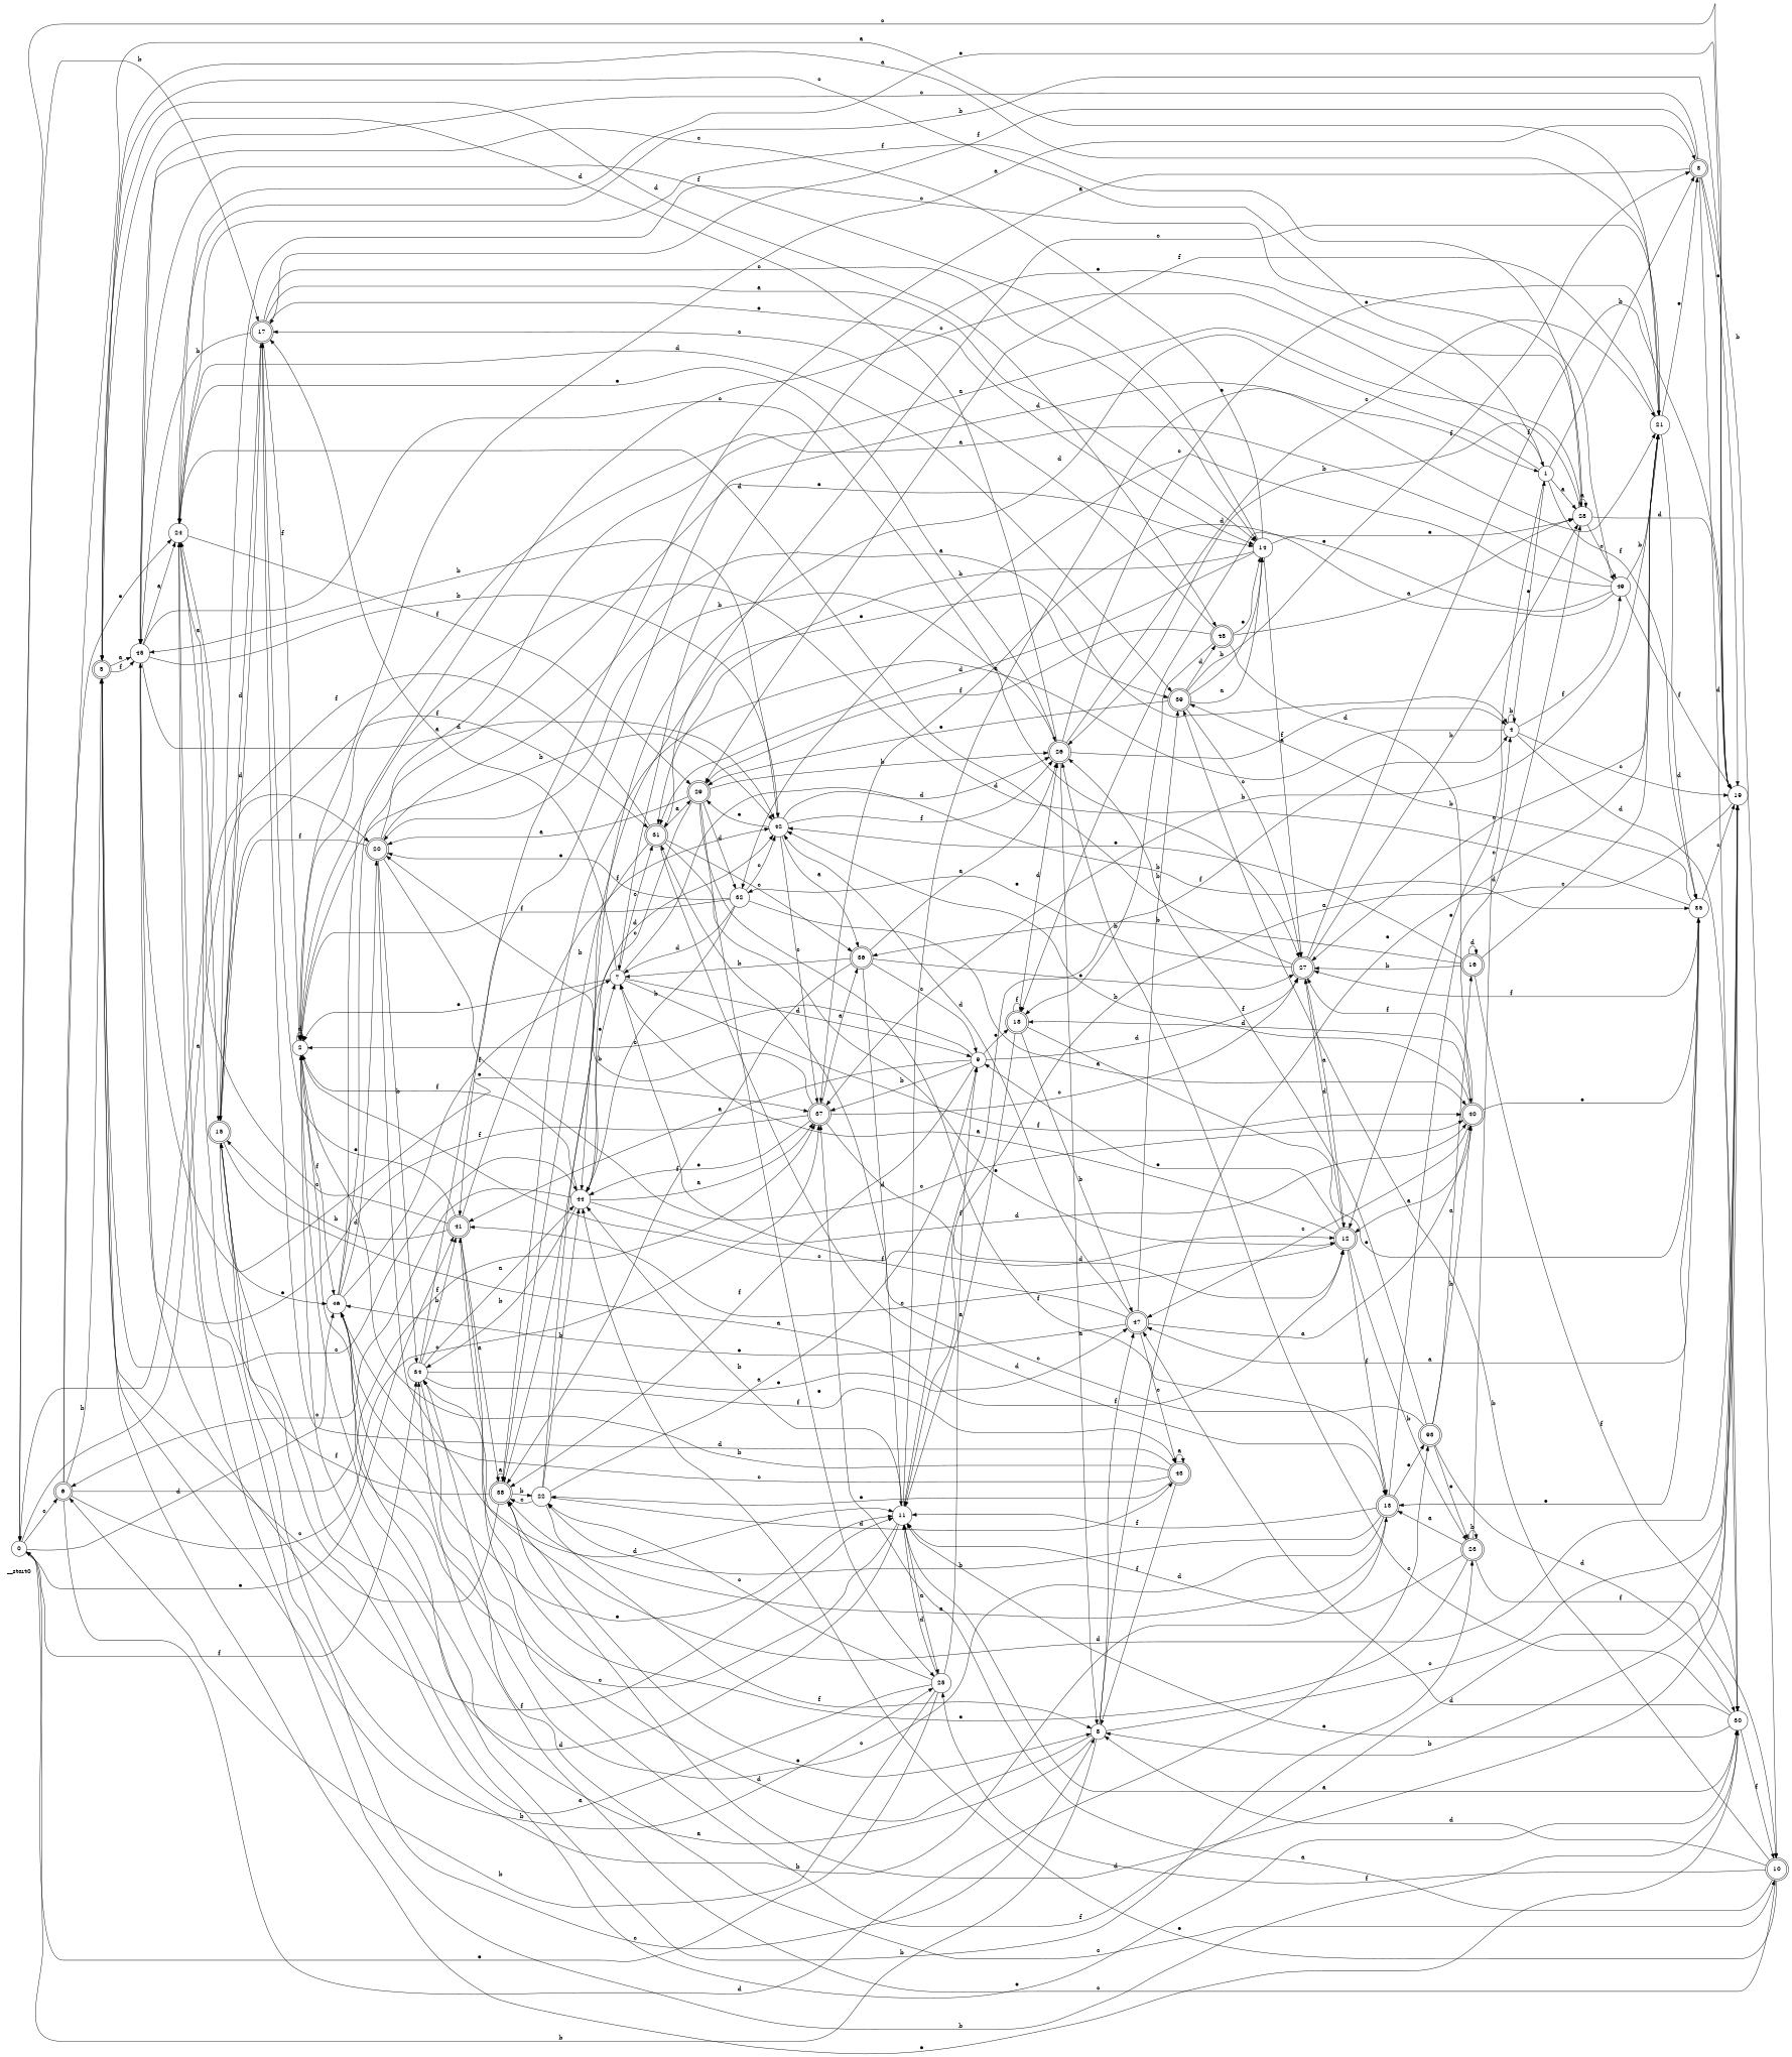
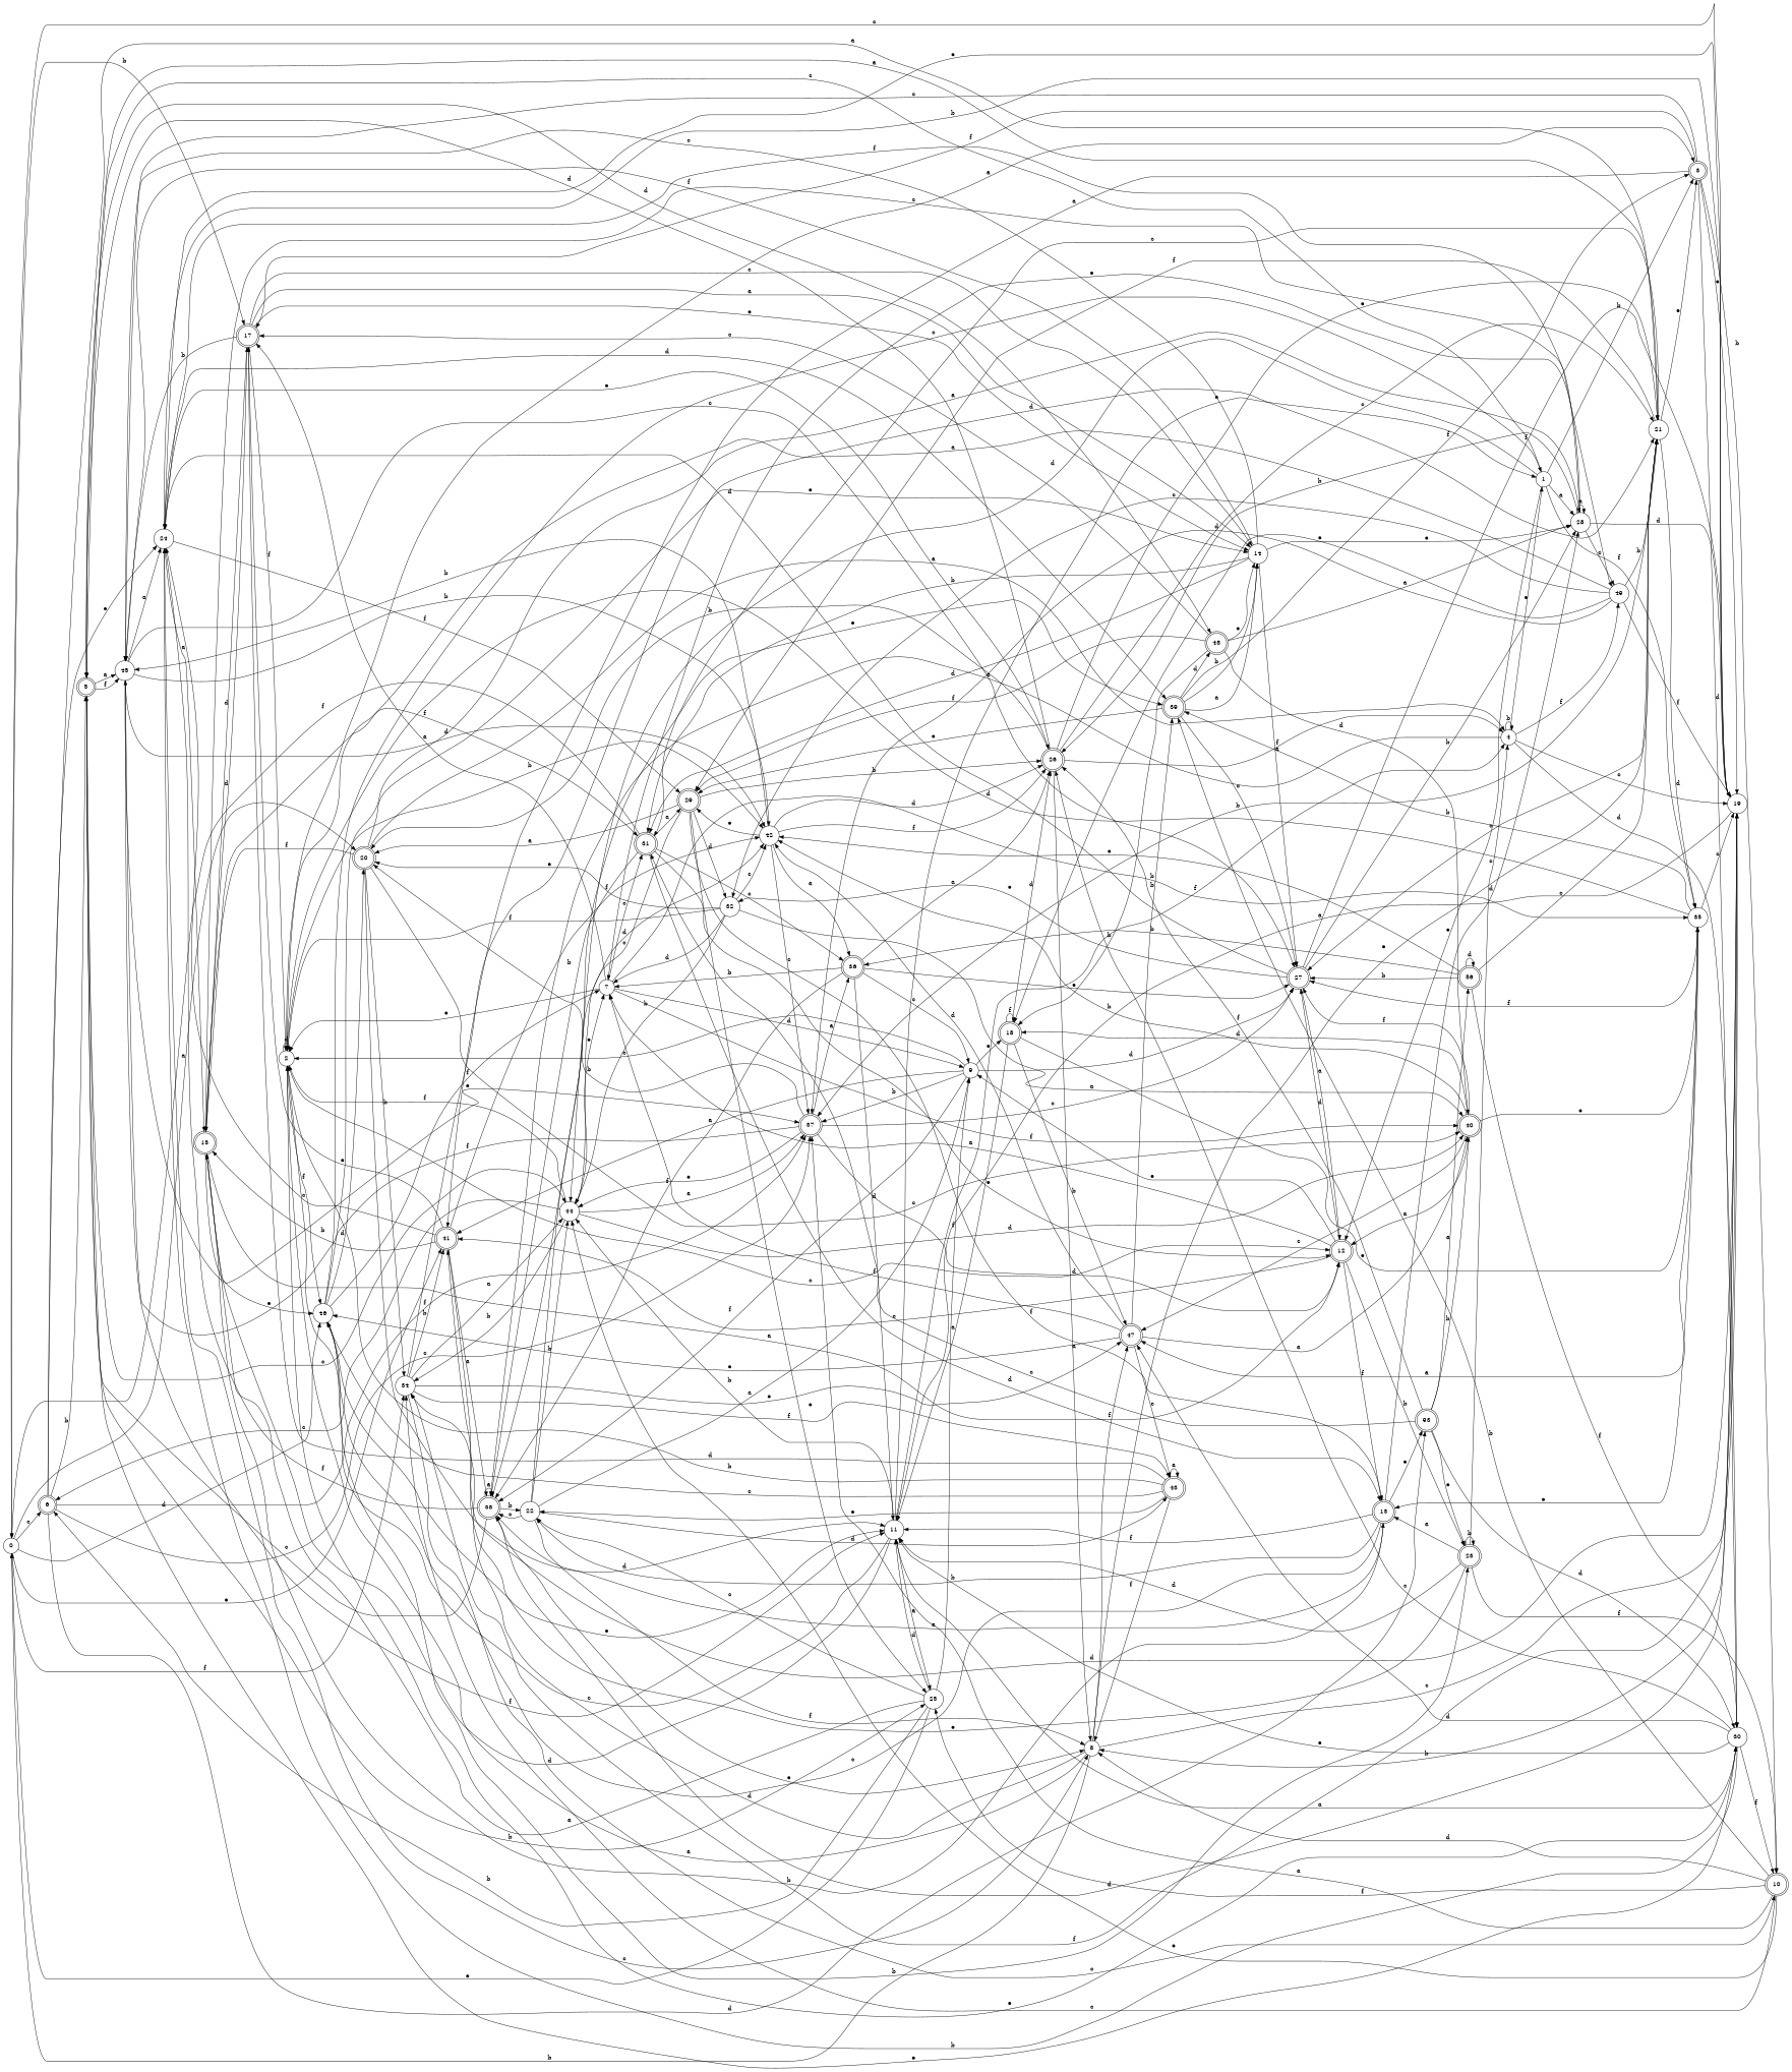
  digraph {
    rankdir=LR
    node [shape=doublecircle color=black fillcolor=white style="rounded,filled"]
-   __start0 [shape=none color="" fillcolor="" style=""]
    n2 [label=0 shape=circle style=filled]
    n3 [label=6]
    n4 [label=17]
    n5 [label=20]
    n6 [label=34 shape=circle style=filled]
    n7 [label=41]
    n8 [label=46 shape=circle style=filled]
    n9 [label=5]
    n10 [label=21 shape=circle style=filled]
    n11 [label=24 shape=circle style=filled]
    n12 [label=93]
    n13 [label=37]
    n14 [label=2 shape=circle style=filled]
    n15 [label=45 shape=circle style=filled]
    n16 [label=15]
    n17 [label=14 shape=circle style=filled]
    n18 [label=4 shape=circle style=filled]
    n19 [label=40]
    n20 [label=11 shape=circle style=filled]
    n21 [label=44 shape=circle style=filled]
    n22 [label=10]
    n23 [label=47]
    n24 [label=43]
    n25 [label=42 shape=circle style=filled]
    n26 [label=19 shape=circle style=filled]
    n27 [label=38]
    n28 [label=1 shape=circle style=filled]
    n29 [label=28 shape=circle style=filled]
    n30 [label=7 shape=circle style=filled]
    n31 [label=23]
    n32 [label=3]
    n33 [label=12]
    n34 [label=35 shape=circle style=filled]
    n35 [label=30 shape=circle style=filled]
    n36 [label=25 shape=circle style=filled]
    n37 [label=48]
    n38 [label=9 shape=circle style=filled]
    n39 [label=27]
    n40 [label=13]
    n41 [label=49 shape=circle style=filled]
    n42 [label=26]
    n43 [label=39]
    n44 [label=36]
    n45 [label=29]
    n46 [label=8 shape=circle style=filled]
    n47 [label=22 shape=circle style=filled]
    n48 [label=18]
    n49 [label=32 shape=circle style=filled]
    n50 [label=31]
-   n51 [label=16]
+   n51 [label=56]
    n2 -> n3 [label=c]
    n2 -> n4 [label=b]
    n2 -> n5 [label=a]
    n2 -> n6 [label=f]
    n2 -> n7 [label=e]
    n2 -> n8 [label=d]
    n3 -> n9 [label=b]
    n3 -> n10 [label=a]
    n3 -> n11 [label=e]
    n3 -> n12 [label=d]
    n3 -> n13 [label=c]
    n3 -> n13 [label=f]
    n4 -> n14 [label=f]
    n4 -> n15 [label=b]
    n4 -> n16 [label=d]
    n4 -> n17 [label=a]
    n4 -> n17 [label=c]
    n4 -> n17 [label=e]
    n5 -> n6 [label=b]
    n5 -> n16 [label=f]
    n5 -> n17 [label=e]
    n5 -> n18 [label=a]
    n5 -> n19 [label=c]
    n5 -> n20 [label=d]
    n6 -> n7 [label=b]
    n6 -> n10 [label=d]
    n6 -> n21 [label=a]
    n6 -> n22 [label=c]
    n6 -> n23 [label=e]
    n6 -> n24 [label=f]
    n7 -> n4 [label=e]
    n7 -> n11 [label=c]
    n7 -> n16 [label=b]
    n7 -> n25 [label=f]
    n7 -> n26 [label=d]
    n7 -> n27 [label=a]
    n8 -> n5 [label=d]
    n8 -> n20 [label=e]
    n8 -> n28 [label=c]
    n8 -> n29 [label=a]
    n8 -> n30 [label=f]
    n8 -> n31 [label=b]
    n9 -> n15 [label=a]
    n9 -> n15 [label=f]
    n9 -> n21 [label=c]
    n9 -> n35 [label=e]
    n9 -> n36 [label=b]
    n9 -> n37 [label=d]
    n10 -> n9 [label=a]
    n10 -> n13 [label=b]
    n10 -> n32 [label=e]
    n10 -> n34 [label=d]
    n10 -> n39 [label=c]
    n10 -> n45 [label=f]
    n10 -> n50 [label=c]
    n11 -> n16 [label=a]
    n11 -> n26 [label=b]
    n11 -> n42 [label=e]
    n11 -> n43 [label=d]
    n11 -> n45 [label=f]
    n11 -> n46 [label=c]
    n12 -> n19 [label=b]
    n12 -> n31 [label=e]
    n12 -> n35 [label=d]
    n12 -> n42 [label=f]
    n12 -> n50 [label=c]
    n12 -> n51 [label=a]
    n13 -> n5 [label=b]
    n13 -> n15 [label=f]
    n13 -> n21 [label=e]
    n13 -> n33 [label=d]
    n13 -> n39 [label=c]
    n13 -> n44 [label=a]
    n14 -> n8 [label=f]
    n14 -> n14 [label=d]
    n14 -> n25 [label=b]
    n14 -> n32 [label=a]
    n14 -> n33 [label=c]
    n14 -> n35 [label=e]
    n15 -> n11 [label=a]
    n15 -> n13 [label=e]
    n15 -> n20 [label=f]
    n15 -> n25 [label=b]
    n15 -> n25 [label=d]
    n15 -> n39 [label=c]
    n16 -> n4 [label=d]
    n16 -> n8 [label=e]
    n16 -> n33 [label=a]
    n16 -> n40 [label=b]
    n16 -> n41 [label=c]
    n16 -> n50 [label=f]
    n17 -> n15 [label=c]
    n17 -> n15 [label=f]
    n17 -> n29 [label=e]
    n17 -> n39 [label=a]
    n17 -> n50 [label=b]
    n17 -> n50 [label=d]
    n18 -> n18 [label=b]
    n18 -> n26 [label=c]
    n18 -> n27 [label=a]
    n18 -> n28 [label=e]
    n18 -> n35 [label=d]
    n18 -> n41 [label=f]
    n19 -> n23 [label=c]
    n19 -> n25 [label=b]
    n19 -> n33 [label=a]
    n19 -> n34 [label=e]
    n19 -> n39 [label=f]
    n19 -> n48 [label=d]
    n20 -> n14 [label=c]
    n20 -> n16 [label=d]
    n20 -> n18 [label=f]
    n20 -> n21 [label=b]
    n20 -> n28 [label=e]
    n20 -> n36 [label=a]
    n21 -> n3 [label=c]
    n21 -> n6 [label=b]
    n21 -> n13 [label=a]
    n21 -> n14 [label=f]
    n21 -> n19 [label=d]
    n21 -> n30 [label=e]
    n22 -> n6 [label=c]
    n22 -> n13 [label=a]
    n22 -> n21 [label=e]
    n22 -> n36 [label=f]
    n22 -> n43 [label=b]
    n22 -> n46 [label=d]
    n23 -> n8 [label=e]
    n23 -> n19 [label=a]
    n23 -> n24 [label=c]
    n23 -> n25 [label=d]
    n23 -> n30 [label=f]
    n23 -> n43 [label=b]
    n24 -> n4 [label=d]
    n24 -> n8 [label=c]
    n24 -> n14 [label=b]
    n24 -> n24 [label=a]
    n24 -> n46 [label=f]
    n24 -> n47 [label=e]
    n25 -> n13 [label=c]
    n25 -> n15 [label=b]
    n25 -> n42 [label=d]
    n25 -> n42 [label=f]
    n25 -> n44 [label=a]
    n25 -> n45 [label=e]
    n26 -> n2 [label=c]
    n26 -> n6 [label=f]
    n26 -> n11 [label=e]
    n26 -> n20 [label=a]
    n26 -> n27 [label=d]
    n26 -> n46 [label=b]
    n27 -> n9 [label=c]
    n27 -> n11 [label=f]
    n27 -> n25 [label=d]
    n27 -> n27 [label=a]
    n27 -> n46 [label=e]
    n27 -> n47 [label=b]
    n28 -> n9 [label=c]
    n28 -> n21 [label=d]
    n28 -> n29 [label=a]
    n28 -> n32 [label=b]
    n28 -> n33 [label=e]
    n28 -> n34 [label=f]
    n29 -> n11 [label=f]
    n29 -> n26 [label=d]
    n29 -> n29 [label=a]
    n29 -> n30 [label=e]
    n29 -> n41 [label=c]
    n29 -> n42 [label=b]
    n30 -> n4 [label=a]
    n30 -> n14 [label=e]
    n30 -> n19 [label=f]
    n30 -> n34 [label=b]
    n30 -> n38 [label=d]
    n30 -> n50 [label=c]
    n31 -> n7 [label=e]
    n31 -> n18 [label=c]
    n31 -> n20 [label=d]
    n31 -> n22 [label=f]
    n31 -> n31 [label=b]
    n31 -> n40 [label=a]
    n32 -> n4 [label=f]
    n32 -> n7 [label=a]
    n32 -> n15 [label=c]
    n32 -> n22 [label=b]
    n32 -> n26 [label=e]
    n32 -> n35 [label=d]
    n33 -> n7 [label=c]
    n33 -> n30 [label=a]
    n33 -> n31 [label=b]
    n33 -> n38 [label=e]
    n33 -> n39 [label=d]
    n33 -> n40 [label=f]
    n34 -> n14 [label=d]
    n34 -> n23 [label=a]
    n34 -> n26 [label=c]
    n34 -> n39 [label=f]
    n34 -> n40 [label=e]
    n34 -> n43 [label=b]
    n35 -> n11 [label=b]
    n35 -> n20 [label=a]
    n35 -> n20 [label=e]
    n35 -> n22 [label=f]
    n35 -> n23 [label=d]
    n35 -> n42 [label=c]
    n36 -> n2 [label=e]
    n36 -> n3 [label=b]
    n36 -> n16 [label=a]
    n36 -> n20 [label=d]
    n36 -> n38 [label=f]
    n36 -> n47 [label=c]
    n37 -> n4 [label=c]
    n37 -> n17 [label=e]
    n37 -> n19 [label=d]
    n37 -> n29 [label=a]
    n37 -> n45 [label=f]
    n37 -> n48 [label=b]
    n38 -> n7 [label=a]
    n38 -> n13 [label=b]
    n38 -> n14 [label=c]
    n38 -> n27 [label=f]
    n38 -> n39 [label=d]
    n38 -> n48 [label=e]
    n39 -> n11 [label=d]
    n39 -> n26 [label=f]
    n39 -> n29 [label=b]
    n39 -> n33 [label=a]
    n39 -> n49 [label=e]
    n40 -> n8 [label=c]
    n40 -> n12 [label=e]
    n40 -> n20 [label=f]
    n40 -> n27 [label=a]
    n40 -> n29 [label=d]
    n40 -> n47 [label=b]
    n41 -> n10 [label=b]
    n41 -> n13 [label=d]
    n41 -> n14 [label=a]
    n41 -> n26 [label=f]
    n41 -> n48 [label=e]
    n41 -> n49 [label=c]
    n42 -> n5 [label=b]
    n42 -> n9 [label=d]
    n42 -> n10 [label=c]
    n42 -> n10 [label=e]
    n42 -> n18 [label=f]
    n42 -> n46 [label=a]
    n43 -> n17 [label=a]
    n43 -> n17 [label=b]
    n43 -> n32 [label=f]
    n43 -> n37 [label=d]
    n43 -> n39 [label=c]
    n43 -> n45 [label=e]
    n44 -> n20 [label=d]
    n44 -> n27 [label=f]
    n44 -> n30 [label=b]
    n44 -> n38 [label=c]
    n44 -> n39 [label=e]
    n44 -> n42 [label=a]
    n45 -> n5 [label=a]
    n45 -> n21 [label=c]
    n45 -> n36 [label=e]
    n45 -> n40 [label=f]
    n45 -> n42 [label=b]
    n45 -> n49 [label=d]
    n46 -> n2 [label=b]
    n46 -> n6 [label=d]
    n46 -> n10 [label=e]
    n46 -> n14 [label=a]
    n46 -> n23 [label=f]
    n46 -> n26 [label=c]
    n47 -> n21 [label=b]
    n47 -> n24 [label=d]
    n47 -> n27 [label=c]
    n47 -> n38 [label=a]
    n47 -> n43 [label=e]
    n47 -> n46 [label=f]
    n48 -> n20 [label=a]
    n48 -> n23 [label=b]
    n48 -> n34 [label=e]
    n48 -> n42 [label=d]
    n48 -> n48 [label=f]
    n49 -> n5 [label=e]
    n49 -> n14 [label=f]
    n49 -> n19 [label=a]
    n49 -> n21 [label=b]
    n49 -> n25 [label=c]
    n49 -> n30 [label=d]
    n50 -> n2 [label=f]
    n50 -> n27 [label=b]
    n50 -> n33 [label=e]
    n50 -> n40 [label=d]
    n50 -> n44 [label=c]
    n50 -> n45 [label=a]
    n51 -> n10 [label=c]
    n51 -> n25 [label=e]
    n51 -> n35 [label=f]
    n51 -> n39 [label=b]
    n51 -> n44 [label=b]
    n51 -> n51 [label=d]
  }
